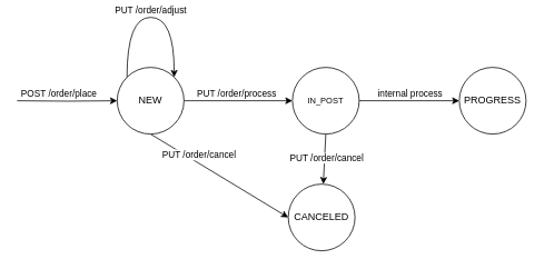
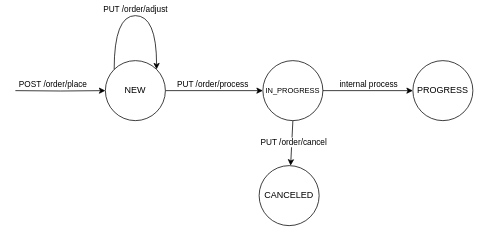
  <mxCell id="0" />
  <mxCell id="1" parent="0" />
  <mxCell id="2" style="edgeStyle=none;rounded=0;orthogonalLoop=1;jettySize=auto;html=1;exitX=1;exitY=0.5;exitDx=0;exitDy=0;entryX=0;entryY=0.5;entryDx=0;entryDy=0;" parent="1" source="6" target="11" edge="1"><mxGeometry relative="1" as="geometry" /></mxCell>
  <mxCell id="3" value="PUT /order/process" style="edgeLabel;html=1;align=center;verticalAlign=middle;resizable=0;points=[];" parent="2" vertex="1" connectable="0"><mxGeometry x="-0.044" y="4" relative="1" as="geometry"><mxPoint y="-6" as="offset" /></mxGeometry></mxCell>
- <mxCell id="4" style="edgeStyle=none;rounded=0;orthogonalLoop=1;jettySize=auto;html=1;exitX=0.5;exitY=1;exitDx=0;exitDy=0;entryX=0;entryY=0.5;entryDx=0;entryDy=0;" parent="1" source="6" target="7" edge="1"><mxGeometry relative="1" as="geometry" /></mxCell>
- <mxCell id="5" value="PUT /order/cancel" style="edgeLabel;html=1;align=center;verticalAlign=middle;resizable=0;points=[];" parent="4" vertex="1" connectable="0"><mxGeometry x="-0.022" relative="1" as="geometry"><mxPoint x="-23" y="-24" as="offset" /></mxGeometry></mxCell>
  <mxCell id="6" value="NEW" style="ellipse;whiteSpace=wrap;html=1;aspect=fixed;" parent="1" vertex="1"><mxGeometry x="140" y="80" width="80" height="80" as="geometry" /></mxCell>
  <mxCell id="7" value="CANCELED" style="ellipse;whiteSpace=wrap;html=1;aspect=fixed;" parent="1" vertex="1"><mxGeometry x="345" y="220" width="80" height="80" as="geometry" /></mxCell>
  <mxCell id="8" value="PROGRESS" style="ellipse;whiteSpace=wrap;html=1;aspect=fixed;" parent="1" vertex="1"><mxGeometry x="550" y="80" width="80" height="80" as="geometry" /></mxCell>
  <mxCell id="9" style="edgeStyle=none;rounded=0;orthogonalLoop=1;jettySize=auto;html=1;exitX=0.5;exitY=1;exitDx=0;exitDy=0;" parent="1" source="11" target="7" edge="1"><mxGeometry relative="1" as="geometry" /></mxCell>
  <mxCell id="10" value="PUT /order/cancel" style="edgeLabel;html=1;align=center;verticalAlign=middle;resizable=0;points=[];" parent="9" vertex="1" connectable="0"><mxGeometry x="-0.079" y="2" relative="1" as="geometry"><mxPoint as="offset" /></mxGeometry></mxCell>
- <mxCell id="11" value="&lt;font style=&quot;font-size: 10px;&quot;&gt;IN_POST&lt;/font&gt;" style="ellipse;whiteSpace=wrap;html=1;aspect=fixed;" parent="1" vertex="1"><mxGeometry x="350" y="80" width="80" height="80" as="geometry" /></mxCell>
+ <mxCell id="11" value="&lt;font style=&quot;font-size: 10px;&quot;&gt;IN_PROGRESS&lt;/font&gt;" style="ellipse;whiteSpace=wrap;html=1;aspect=fixed;" parent="1" vertex="1"><mxGeometry x="350" y="80" width="80" height="80" as="geometry" /></mxCell>
  <mxCell id="12" style="edgeStyle=none;rounded=0;orthogonalLoop=1;jettySize=auto;html=1;exitX=1;exitY=0.5;exitDx=0;exitDy=0;entryX=0;entryY=0.5;entryDx=0;entryDy=0;" parent="1" source="11" target="8" edge="1"><mxGeometry relative="1" as="geometry" /></mxCell>
  <mxCell id="13" value="internal process" style="edgeLabel;html=1;align=center;verticalAlign=middle;resizable=0;points=[];" parent="12" vertex="1" connectable="0"><mxGeometry x="-0.041" y="-1" relative="1" as="geometry"><mxPoint x="2" y="-11" as="offset" /></mxGeometry></mxCell>
  <mxCell id="14" style="edgeStyle=orthogonalEdgeStyle;rounded=0;orthogonalLoop=1;jettySize=auto;html=1;exitX=1;exitY=0.5;exitDx=0;exitDy=0;" parent="1" target="6" edge="1"><mxGeometry relative="1" as="geometry"><mxPoint x="20" y="120" as="sourcePoint" /></mxGeometry></mxCell>
  <mxCell id="15" value="POST /order/place" style="edgeLabel;html=1;align=center;verticalAlign=middle;resizable=0;points=[];" parent="14" vertex="1" connectable="0"><mxGeometry x="-0.236" y="-2" relative="1" as="geometry"><mxPoint x="4" y="-12" as="offset" /></mxGeometry></mxCell>
  <mxCell id="16" style="edgeStyle=orthogonalEdgeStyle;rounded=0;orthogonalLoop=1;jettySize=auto;html=1;exitX=0;exitY=0;exitDx=0;exitDy=0;entryX=1;entryY=0;entryDx=0;entryDy=0;curved=1;" parent="1" source="6" target="6" edge="1"><mxGeometry relative="1" as="geometry"><Array as="points"><mxPoint x="152" y="20" /><mxPoint x="208" y="20" /></Array></mxGeometry></mxCell>
  <mxCell id="17" value="PUT /order/adjust" style="edgeLabel;html=1;align=center;verticalAlign=middle;resizable=0;points=[];" parent="16" vertex="1" connectable="0"><mxGeometry x="-0.056" y="1" relative="1" as="geometry"><mxPoint x="6" y="-9" as="offset" /></mxGeometry></mxCell>
